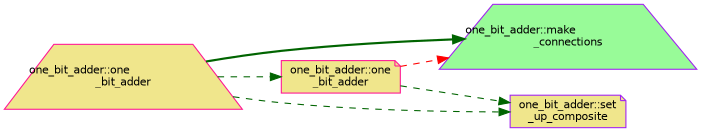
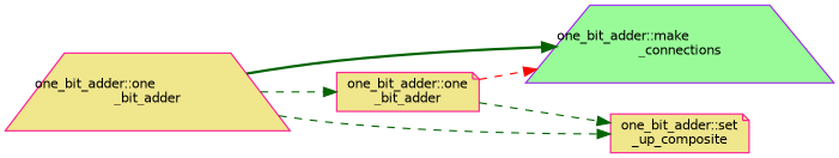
  digraph {
    rankdir=LR
    node [color=deeppink fillcolor=khaki fontname=Helvetica fontsize=10 shape=trapezium style=filled]
    edge [color=darkgreen fontname=Helvetica fontsize=10 labelfontname=Helvetica labelfontsize=10 style=dashed]
    n1 [fontcolor=black height=0.2 label="one_bit_adder::one\l_bit_adder" width=0.4]
    n2 [color=purple fillcolor=palegreen height=0.2 label="one_bit_adder::make\l_connections" width=0.4]
    n3 [height=0.2 label="one_bit_adder::one\l_bit_adder" shape=note width=0.4]
-   n4 [color=purple height=0.2 label="one_bit_adder::set\l_up_composite" shape=note width=0.4]
+   n4 [height=0.2 label="one_bit_adder::set\l_up_composite" shape=note width=0.4]
    n1 -> n2 [style=bold]
    n1 -> n3
    n1 -> n4
    n3 -> n2 [color=red]
    n3 -> n4
  }
